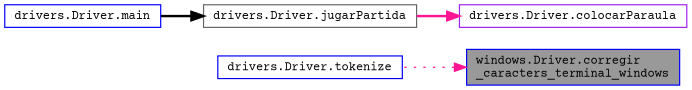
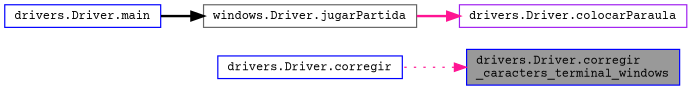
  digraph {
    fontname="Courier Prime"
    rankdir=RL
    node [color=blue fillcolor=white fontname="Courier Prime" fontsize=10 shape=box style=filled]
    edge [color=deeppink dir=back fontname="Courier Prime" fontsize=10 labelfontname=Helvetica labelfontsize=10 style=bold]
-   n1 [fillcolor=grey60 fontcolor=black height=0.2 label="windows.Driver.corregir\l_caracters_terminal_windows" width=0.4]
-   n2 [height=0.2 label="drivers.Driver.tokenize" width=0.4]
+   n1 [fillcolor=grey60 fontcolor=black height=0.2 label="drivers.Driver.corregir\l_caracters_terminal_windows" width=0.4]
+   n2 [height=0.2 label="drivers.Driver.corregir" width=0.4]
    n3 [color=purple height=0.2 label="drivers.Driver.colocarParaula" width=0.4]
-   n4 [color=gray40 height=0.2 label="drivers.Driver.jugarPartida" width=0.4]
+   n4 [color=gray40 height=0.2 label="windows.Driver.jugarPartida" width=0.4]
    n5 [height=0.2 label="drivers.Driver.main" width=0.4]
    n1 -> n2 [style=dotted]
    n3 -> n4
    n4 -> n5 [color=black]
  }
